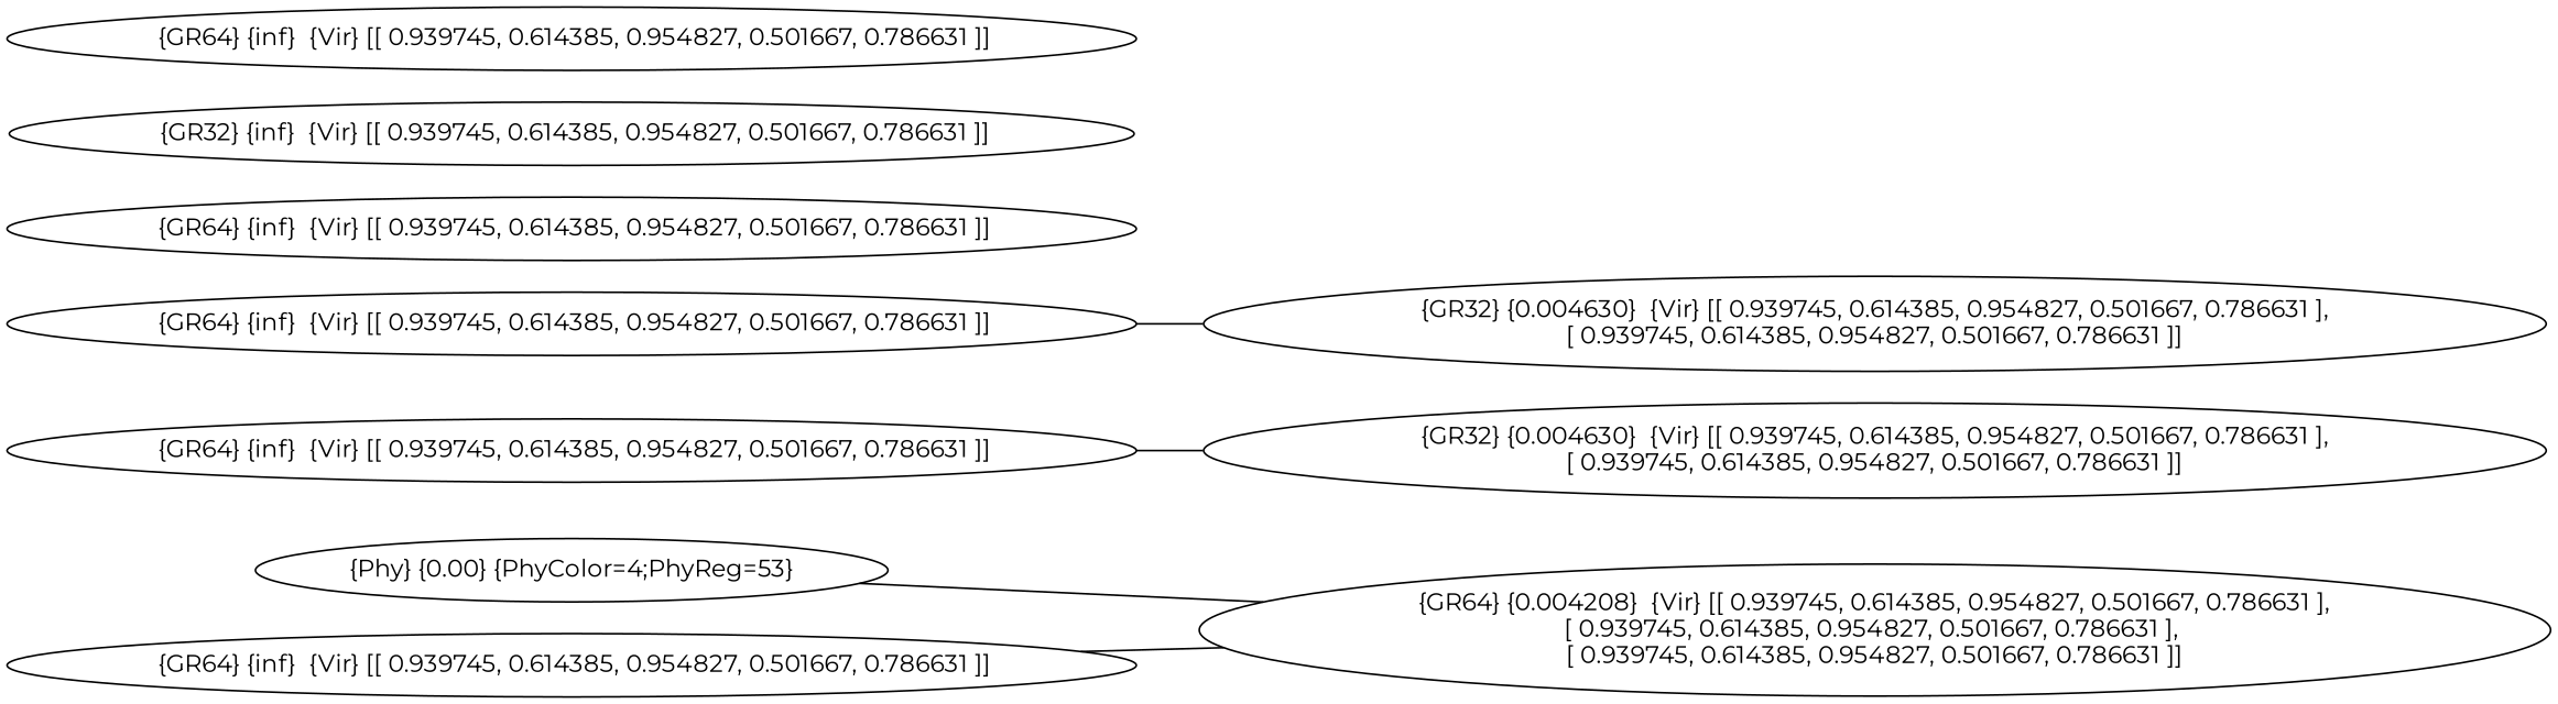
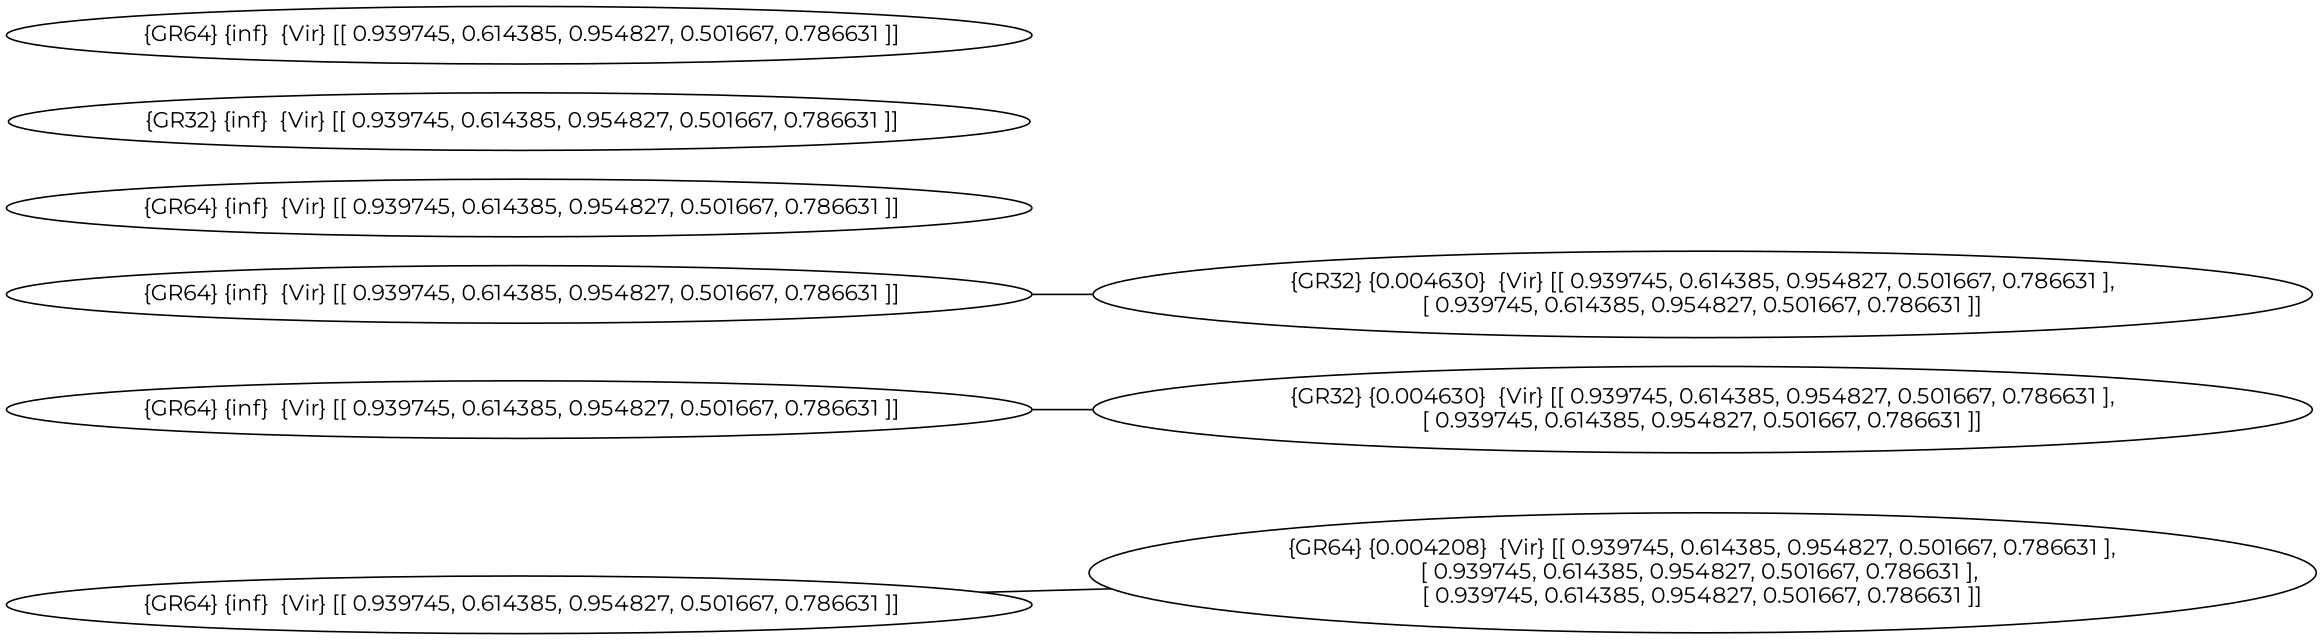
  graph {
    FileName="/home/venkat/IF-DV/Rohit/regAlloc/ML-Register-Allocation/sample/data/bubbleSortdevS/level-O0-llfiles/bublesort.ll"
    Function=swap
    Registers=164
    rankdir=LR
    fontname=Montserrat
    node [fontname=Montserrat]
    edge [fontname=Montserrat]
-   n1 [label=" {Phy} {0.00} {PhyColor=4;PhyReg=53} "]
    n2 [label=" {GR64} {0.004208}  {Vir} [[ 0.939745, 0.614385, 0.954827, 0.501667, 0.786631 ], \n[ 0.939745, 0.614385, 0.954827, 0.501667, 0.786631 ], \n[ 0.939745, 0.614385, 0.954827, 0.501667, 0.786631 ]]"]
    n3 [label=" {GR64} {inf}  {Vir} [[ 0.939745, 0.614385, 0.954827, 0.501667, 0.786631 ]]"]
    n4 [label=" {GR64} {inf}  {Vir} [[ 0.939745, 0.614385, 0.954827, 0.501667, 0.786631 ]]"]
    n5 [label=" {GR32} {0.004630}  {Vir} [[ 0.939745, 0.614385, 0.954827, 0.501667, 0.786631 ], \n[ 0.939745, 0.614385, 0.954827, 0.501667, 0.786631 ]]"]
    n6 [label=" {GR64} {inf}  {Vir} [[ 0.939745, 0.614385, 0.954827, 0.501667, 0.786631 ]]"]
    n7 [label=" {GR32} {0.004630}  {Vir} [[ 0.939745, 0.614385, 0.954827, 0.501667, 0.786631 ], \n[ 0.939745, 0.614385, 0.954827, 0.501667, 0.786631 ]]"]
    n8 [label=" {GR64} {inf}  {Vir} [[ 0.939745, 0.614385, 0.954827, 0.501667, 0.786631 ]]"]
    n9 [label=" {GR32} {inf}  {Vir} [[ 0.939745, 0.614385, 0.954827, 0.501667, 0.786631 ]]"]
    n10 [label=" {GR64} {inf}  {Vir} [[ 0.939745, 0.614385, 0.954827, 0.501667, 0.786631 ]]"]
-   n1 -- n2
    n3 -- n2
    n4 -- n5
    n6 -- n7
  }
